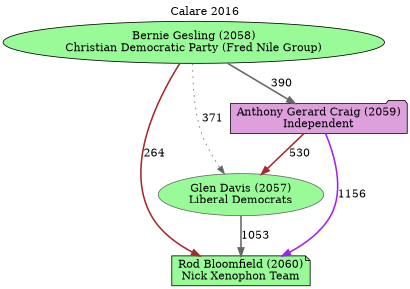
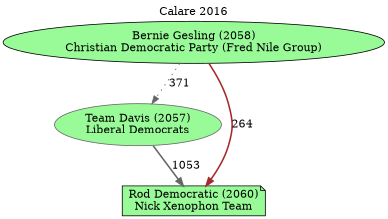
  digraph {
    label="Calare 2016"
    labelloc=t
    mclimit=10
    node [color=black fillcolor=palegreen shape=ellipse style=filled]
    edge [color=gray40 style=bold]
-   n1 [color=gray40 label="Glen Davis (2057)\nLiberal Democrats"]
-   n2 [label="Rod Bloomfield (2060)\nNick Xenophon Team" shape=note]
-   n3 [fillcolor=plum label="Anthony Gerard Craig (2059)\nIndependent" shape=folder]
+   n1 [color=gray40 label="Team Davis (2057)\nLiberal Democrats"]
+   n2 [label="Rod Democratic (2060)\nNick Xenophon Team" shape=note]
    n4 [label="Bernie Gesling (2058)\nChristian Democratic Party (Fred Nile Group)"]
    n1 -> n2 [label=1053]
-   n3 -> n1 [color=brown label=530]
-   n3 -> n2 [color=purple label=1156]
    n4 -> n1 [label=371 style=dotted]
    n4 -> n2 [color=brown label=264]
-   n4 -> n3 [label=390]
  }
